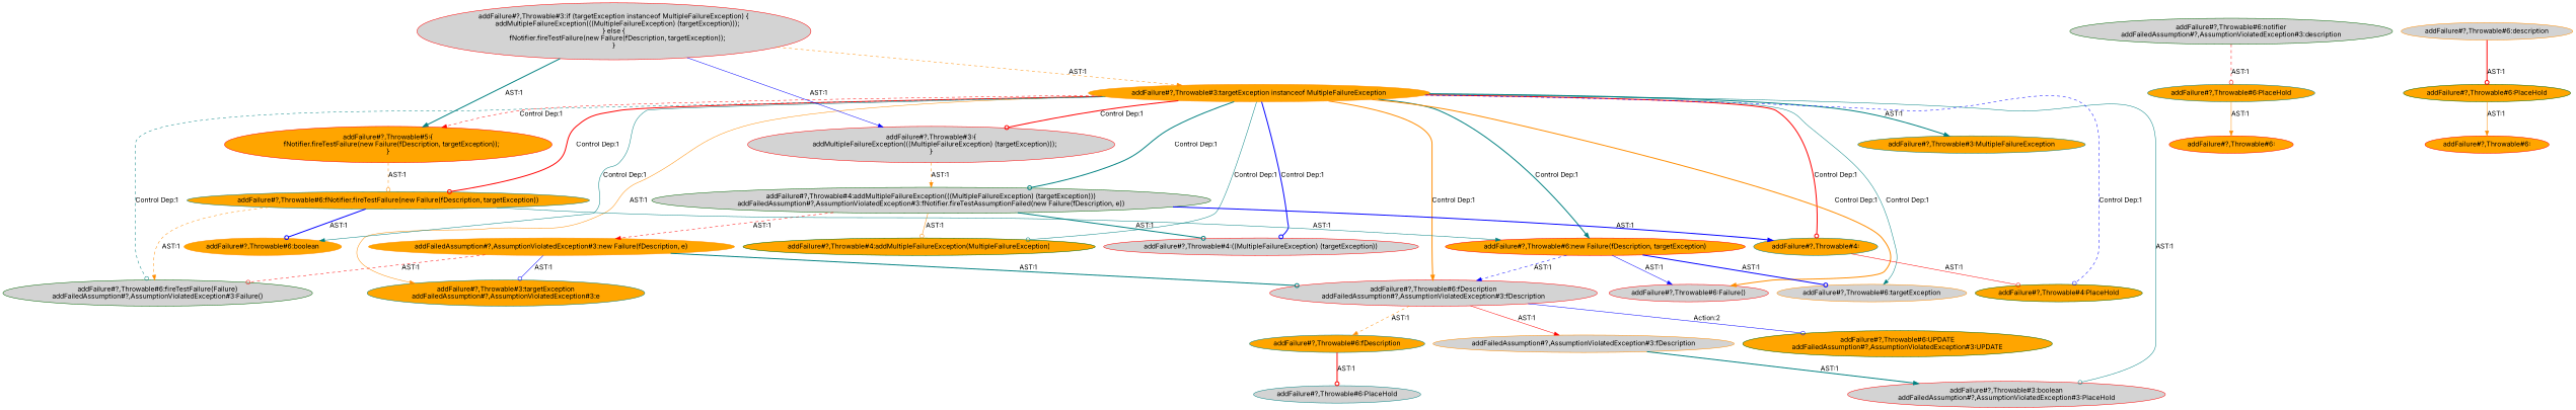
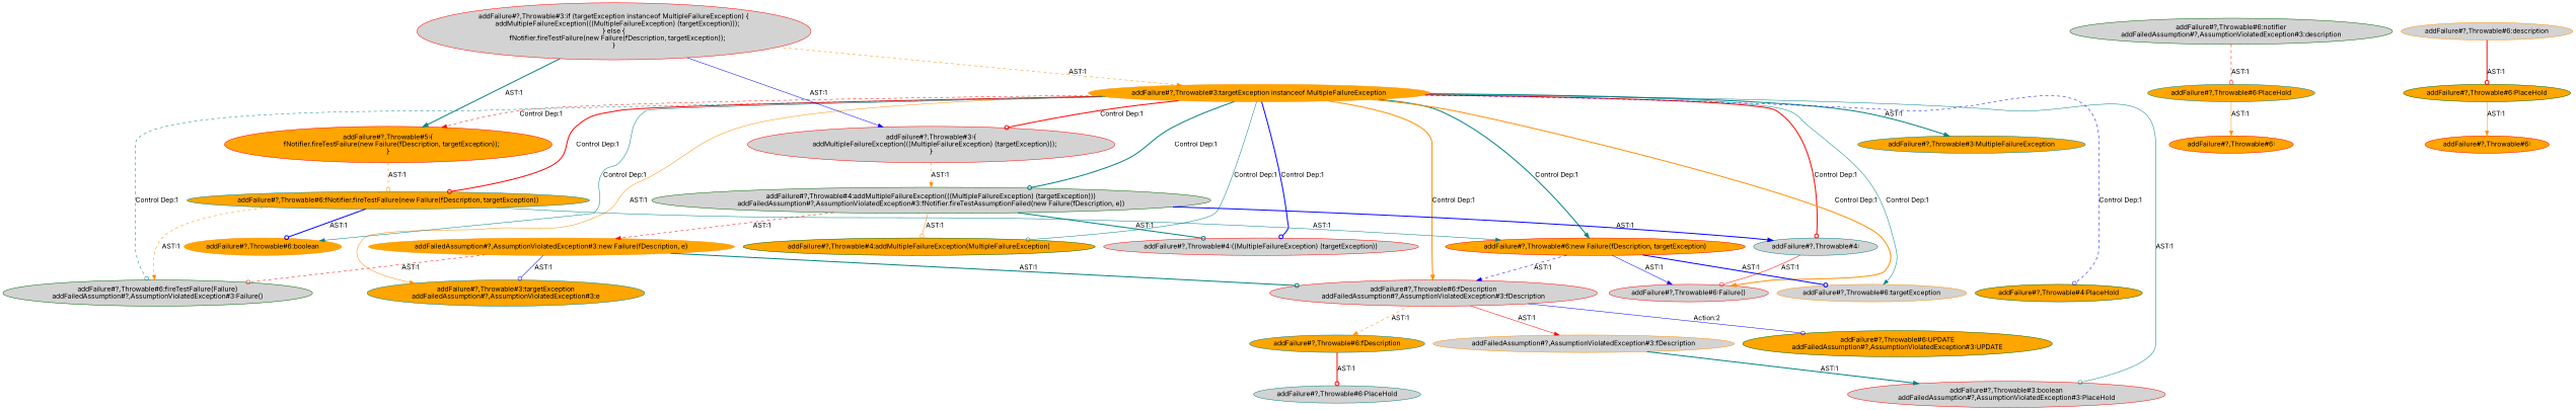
  digraph {
    fontname=Inter
    node [color=red fillcolor=orange fontname=Inter shape=ellipse style=filled]
    edge [arrowhead=normal color=teal fontname=Inter style=bold]
    n1 [color=darkgreen label="addFailure#?,Throwable#6:UPDATE\naddFailedAssumption#?,AssumptionViolatedException#3:UPDATE"]
    n2 [fillcolor=lightgrey label="addFailure#?,Throwable#6:fDescription\naddFailedAssumption#?,AssumptionViolatedException#3:fDescription"]
    n3 [color=teal label="addFailure#?,Throwable#6:fDescription"]
    n4 [color=darkorange fillcolor=lightgrey label="addFailedAssumption#?,AssumptionViolatedException#3:fDescription"]
    n5 [color=teal fillcolor=lightgrey label="addFailure#?,Throwable#6:PlaceHold"]
    n6 [fillcolor=lightgrey label="addFailure#?,Throwable#3:boolean\naddFailedAssumption#?,AssumptionViolatedException#3:PlaceHold"]
    n7 [color=darkorange label="addFailure#?,Throwable#3:targetException instanceof MultipleFailureException"]
    n8 [color=teal label="addFailure#?,Throwable#3:targetException\naddFailedAssumption#?,AssumptionViolatedException#3:e"]
    n9 [color=teal label="addFailure#?,Throwable#3:MultipleFailureException"]
    n10 [fillcolor=lightgrey label="addFailure#?,Throwable#3:\{\n    addMultipleFailureException(((MultipleFailureException) (targetException)));\n\}"]
    n11 [color=darkgreen fillcolor=lightgrey label="addFailure#?,Throwable#4:addMultipleFailureException(((MultipleFailureException) (targetException)))\naddFailedAssumption#?,AssumptionViolatedException#3:fNotifier.fireTestAssumptionFailed(new Failure(fDescription, e))"]
    n12 [color=darkgreen label="addFailure#?,Throwable#4:addMultipleFailureException(MultipleFailureException)"]
-   n13 [color=teal label="addFailure#?,Throwable#4:"]
+   n13 [color=teal fillcolor=lightgrey label="addFailure#?,Throwable#4:"]
    n14 [color=darkgreen label="addFailure#?,Throwable#4:PlaceHold"]
    n15 [fillcolor=lightgrey label="addFailure#?,Throwable#4:((MultipleFailureException) (targetException))"]
    n16 [label="addFailure#?,Throwable#5:\{\n    fNotifier.fireTestFailure(new Failure(fDescription, targetException));\n\}"]
    n17 [color=teal label="addFailure#?,Throwable#6:fNotifier.fireTestFailure(new Failure(fDescription, targetException))"]
    n18 [color=darkgreen fillcolor=lightgrey label="addFailure#?,Throwable#6:fireTestFailure(Failure)\naddFailedAssumption#?,AssumptionViolatedException#3:Failure()"]
    n19 [color=darkorange label="addFailure#?,Throwable#6:boolean"]
    n20 [label="addFailure#?,Throwable#6:new Failure(fDescription, targetException)"]
    n21 [fillcolor=lightgrey label="addFailure#?,Throwable#6:Failure()"]
    n22 [color=darkorange fillcolor=lightgrey label="addFailure#?,Throwable#6:targetException"]
    n23 [color=darkorange label="addFailedAssumption#?,AssumptionViolatedException#3:new Failure(fDescription, e)"]
    n24 [fillcolor=lightgrey label="addFailure#?,Throwable#3:if (targetException instanceof MultipleFailureException) \{\n    addMultipleFailureException(((MultipleFailureException) (targetException)));\n\} else \{\n    fNotifier.fireTestFailure(new Failure(fDescription, targetException));\n\}"]
    n25 [color=darkgreen fillcolor=lightgrey label="addFailure#?,Throwable#6:notifier\naddFailedAssumption#?,AssumptionViolatedException#3:description"]
    n26 [color=teal label="addFailure#?,Throwable#6:PlaceHold"]
    n27 [label="addFailure#?,Throwable#6:"]
    n28 [color=darkorange fillcolor=lightgrey label="addFailure#?,Throwable#6:description"]
    n29 [color=darkgreen label="addFailure#?,Throwable#6:PlaceHold"]
    n30 [label="addFailure#?,Throwable#6:"]
    n2 -> n1 [arrowhead=odot color=blue label="Action:2" style=solid]
    n2 -> n3 [color=darkorange label="AST:1" style=dashed]
    n2 -> n4 [color=red label="AST:1" style=solid]
    n3 -> n5 [arrowhead=odot color=red label="AST:1"]
    n4 -> n6 [label="AST:1"]
    n7 -> n2 [color=darkorange label="Control Dep:1"]
    n7 -> n6 [arrowhead=odot label="AST:1" style=solid]
    n7 -> n8 [color=darkorange label="AST:1" style=solid]
    n7 -> n9 [label="AST:1"]
    n7 -> n10 [arrowhead=odot color=red label="Control Dep:1"]
    n7 -> n11 [arrowhead=odot label="Control Dep:1"]
    n7 -> n12 [arrowhead=odot label="Control Dep:1" style=solid]
    n7 -> n13 [arrowhead=odot color=red label="Control Dep:1"]
    n7 -> n14 [arrowhead=odot color=blue label="Control Dep:1" style=dashed]
    n7 -> n15 [arrowhead=odot color=blue label="Control Dep:1"]
    n7 -> n16 [color=red label="Control Dep:1" style=dashed]
    n7 -> n17 [arrowhead=odot color=red label="Control Dep:1"]
    n7 -> n18 [arrowhead=odot label="Control Dep:1" style=dashed]
    n7 -> n19 [label="Control Dep:1" style=solid]
    n7 -> n20 [label="Control Dep:1"]
    n7 -> n21 [color=darkorange label="Control Dep:1"]
    n7 -> n22 [label="Control Dep:1" style=solid]
    n10 -> n11 [color=darkorange label="AST:1" style=dashed]
    n11 -> n12 [arrowhead=odot color=darkorange label="AST:1" style=solid]
    n11 -> n13 [color=blue label="AST:1"]
    n11 -> n15 [arrowhead=odot label="AST:1"]
    n11 -> n23 [color=red label="AST:1" style=dashed]
-   n13 -> n14 [arrowhead=odot color=red label="AST:1" style=solid]
+   n13 -> n21 [arrowhead=odot color=red label="AST:1" style=solid]
    n16 -> n17 [arrowhead=odot color=darkorange label="AST:1" style=dashed]
    n17 -> n18 [color=darkorange label="AST:1" style=dashed]
    n17 -> n19 [arrowhead=odot color=blue label="AST:1"]
    n17 -> n20 [label="AST:1" style=solid]
    n20 -> n2 [color=blue label="AST:1" style=dashed]
    n20 -> n21 [color=blue label="AST:1" style=solid]
    n20 -> n22 [arrowhead=odot color=blue label="AST:1"]
    n23 -> n2 [arrowhead=odot label="AST:1"]
    n23 -> n8 [arrowhead=odot color=blue label="AST:1" style=solid]
    n23 -> n18 [arrowhead=odot color=red label="AST:1" style=dashed]
    n24 -> n7 [color=darkorange label="AST:1" style=dashed]
    n24 -> n10 [color=blue label="AST:1" style=solid]
    n24 -> n16 [label="AST:1"]
    n25 -> n26 [arrowhead=odot color=red label="AST:1" style=dashed]
    n26 -> n27 [color=darkorange label="AST:1" style=solid]
    n28 -> n29 [arrowhead=odot color=red label="AST:1"]
    n29 -> n30 [color=darkorange label="AST:1" style=solid]
  }
